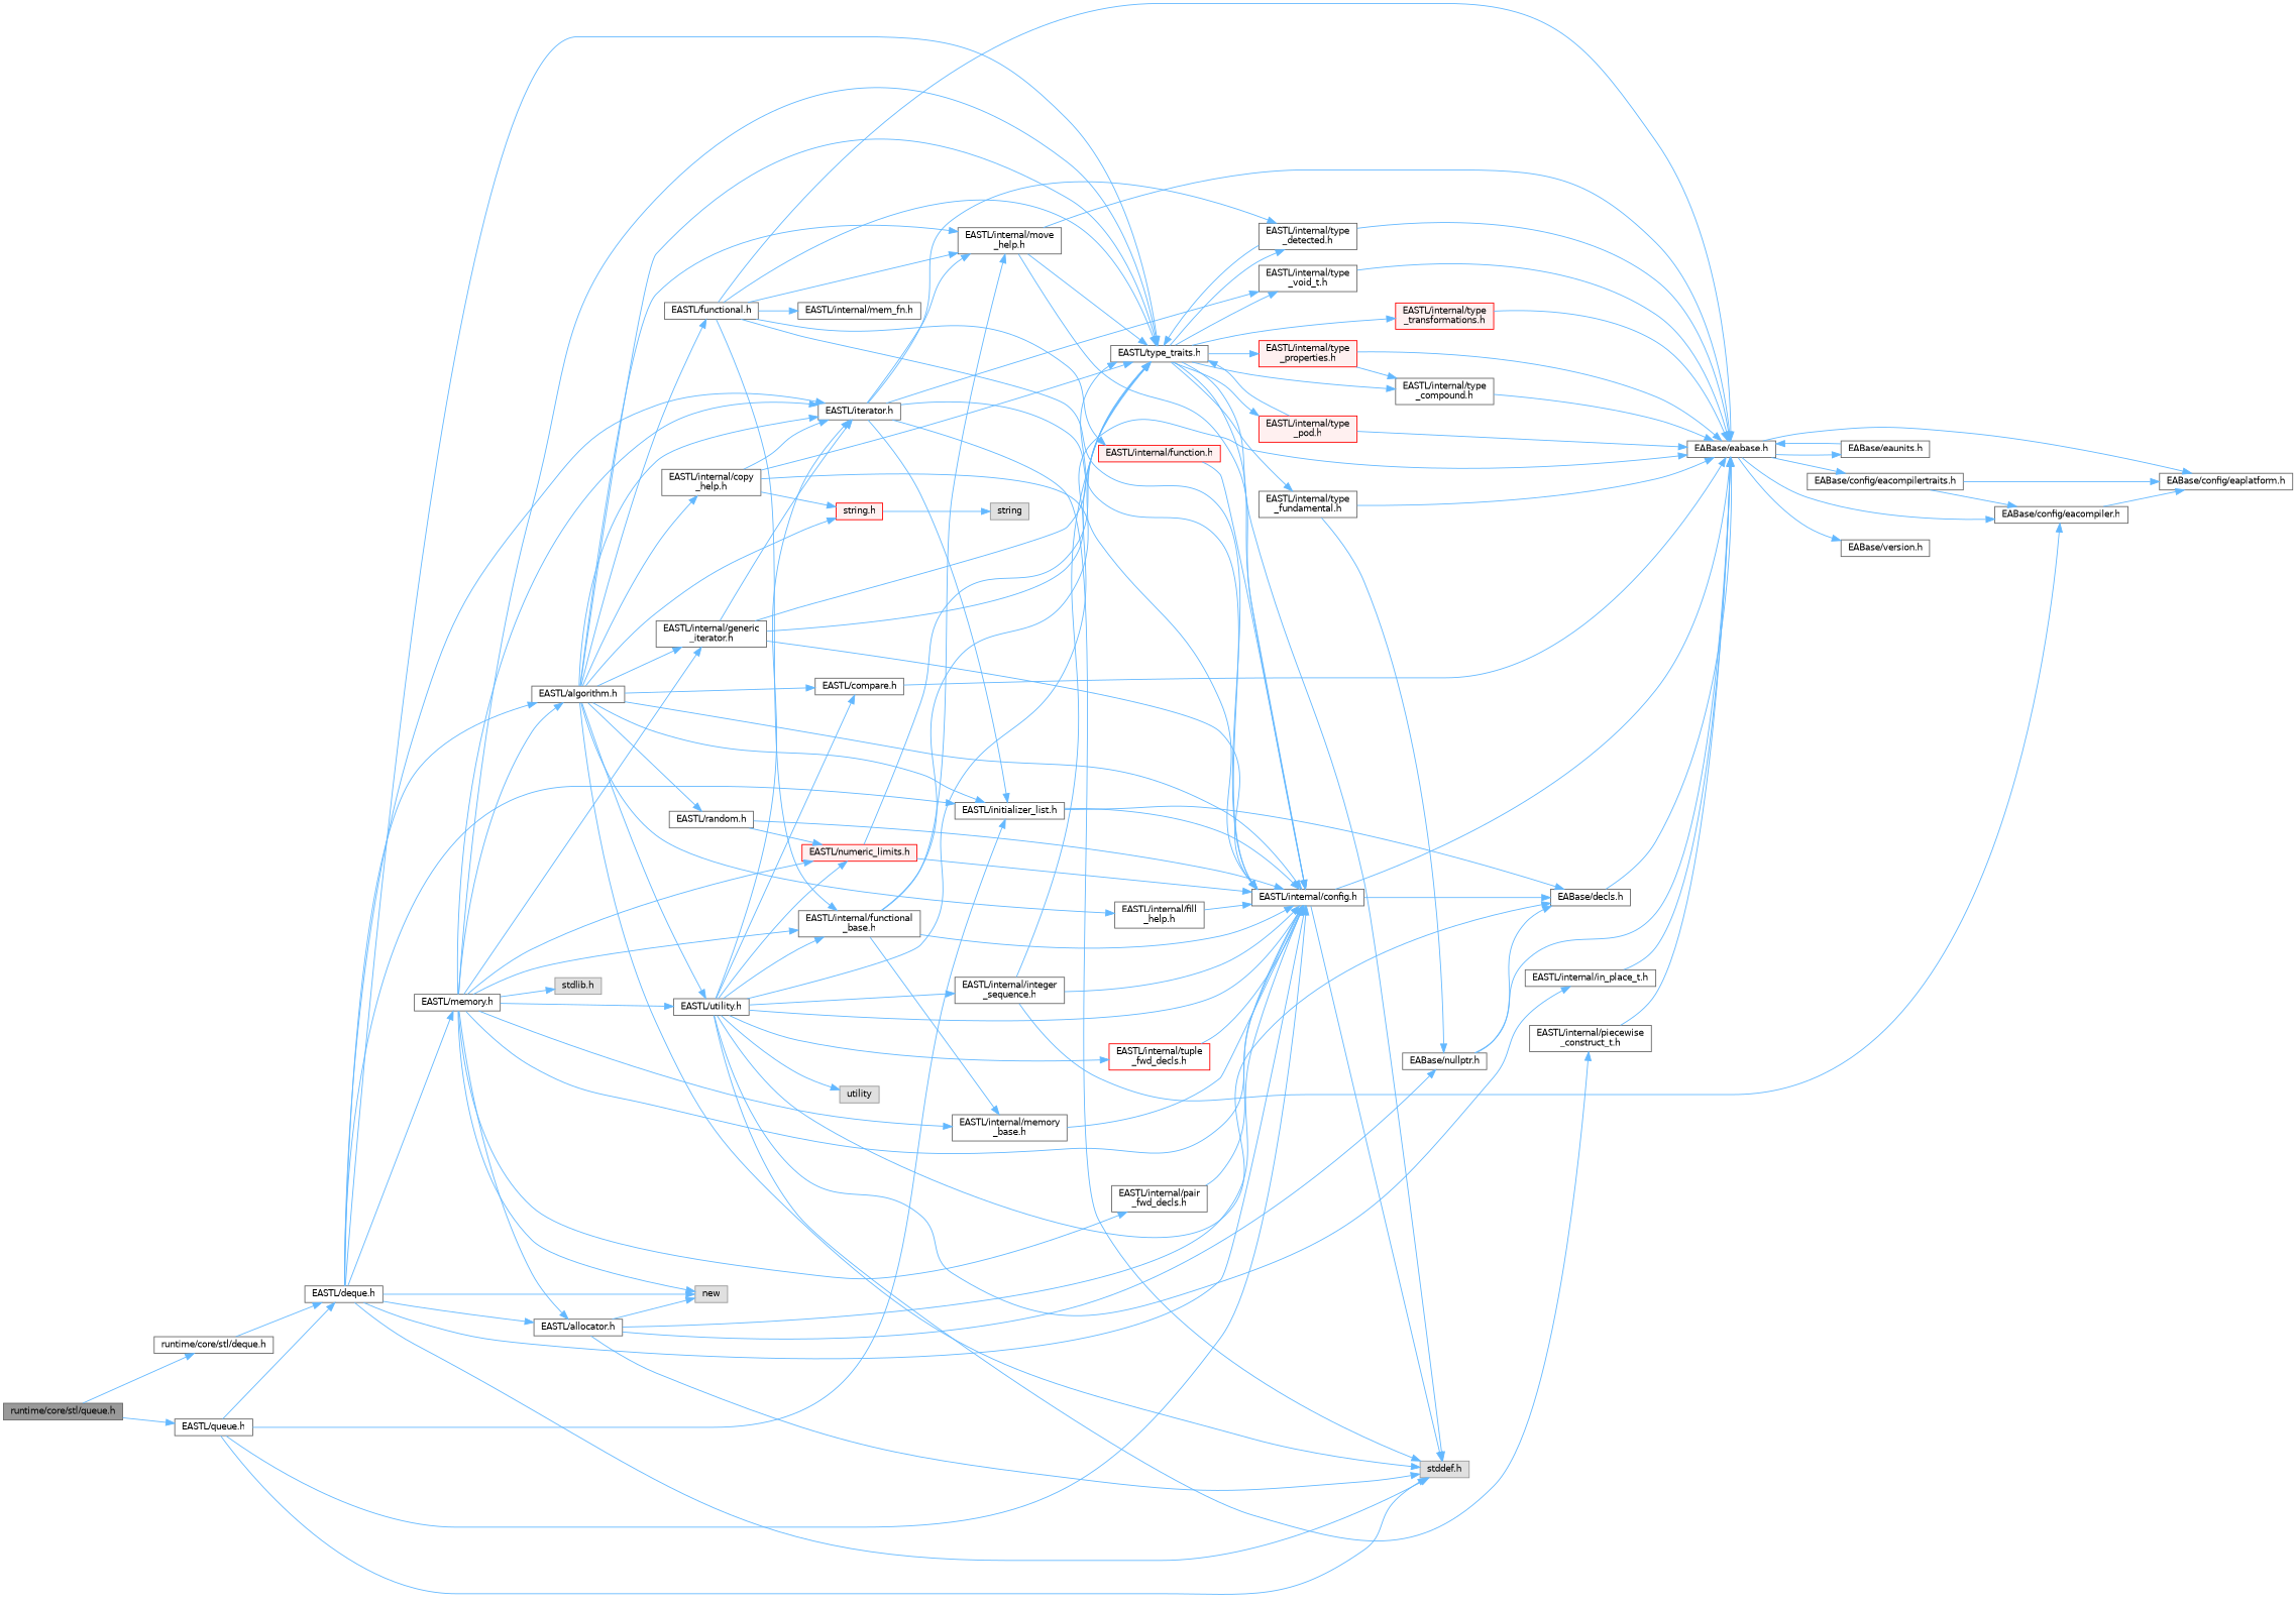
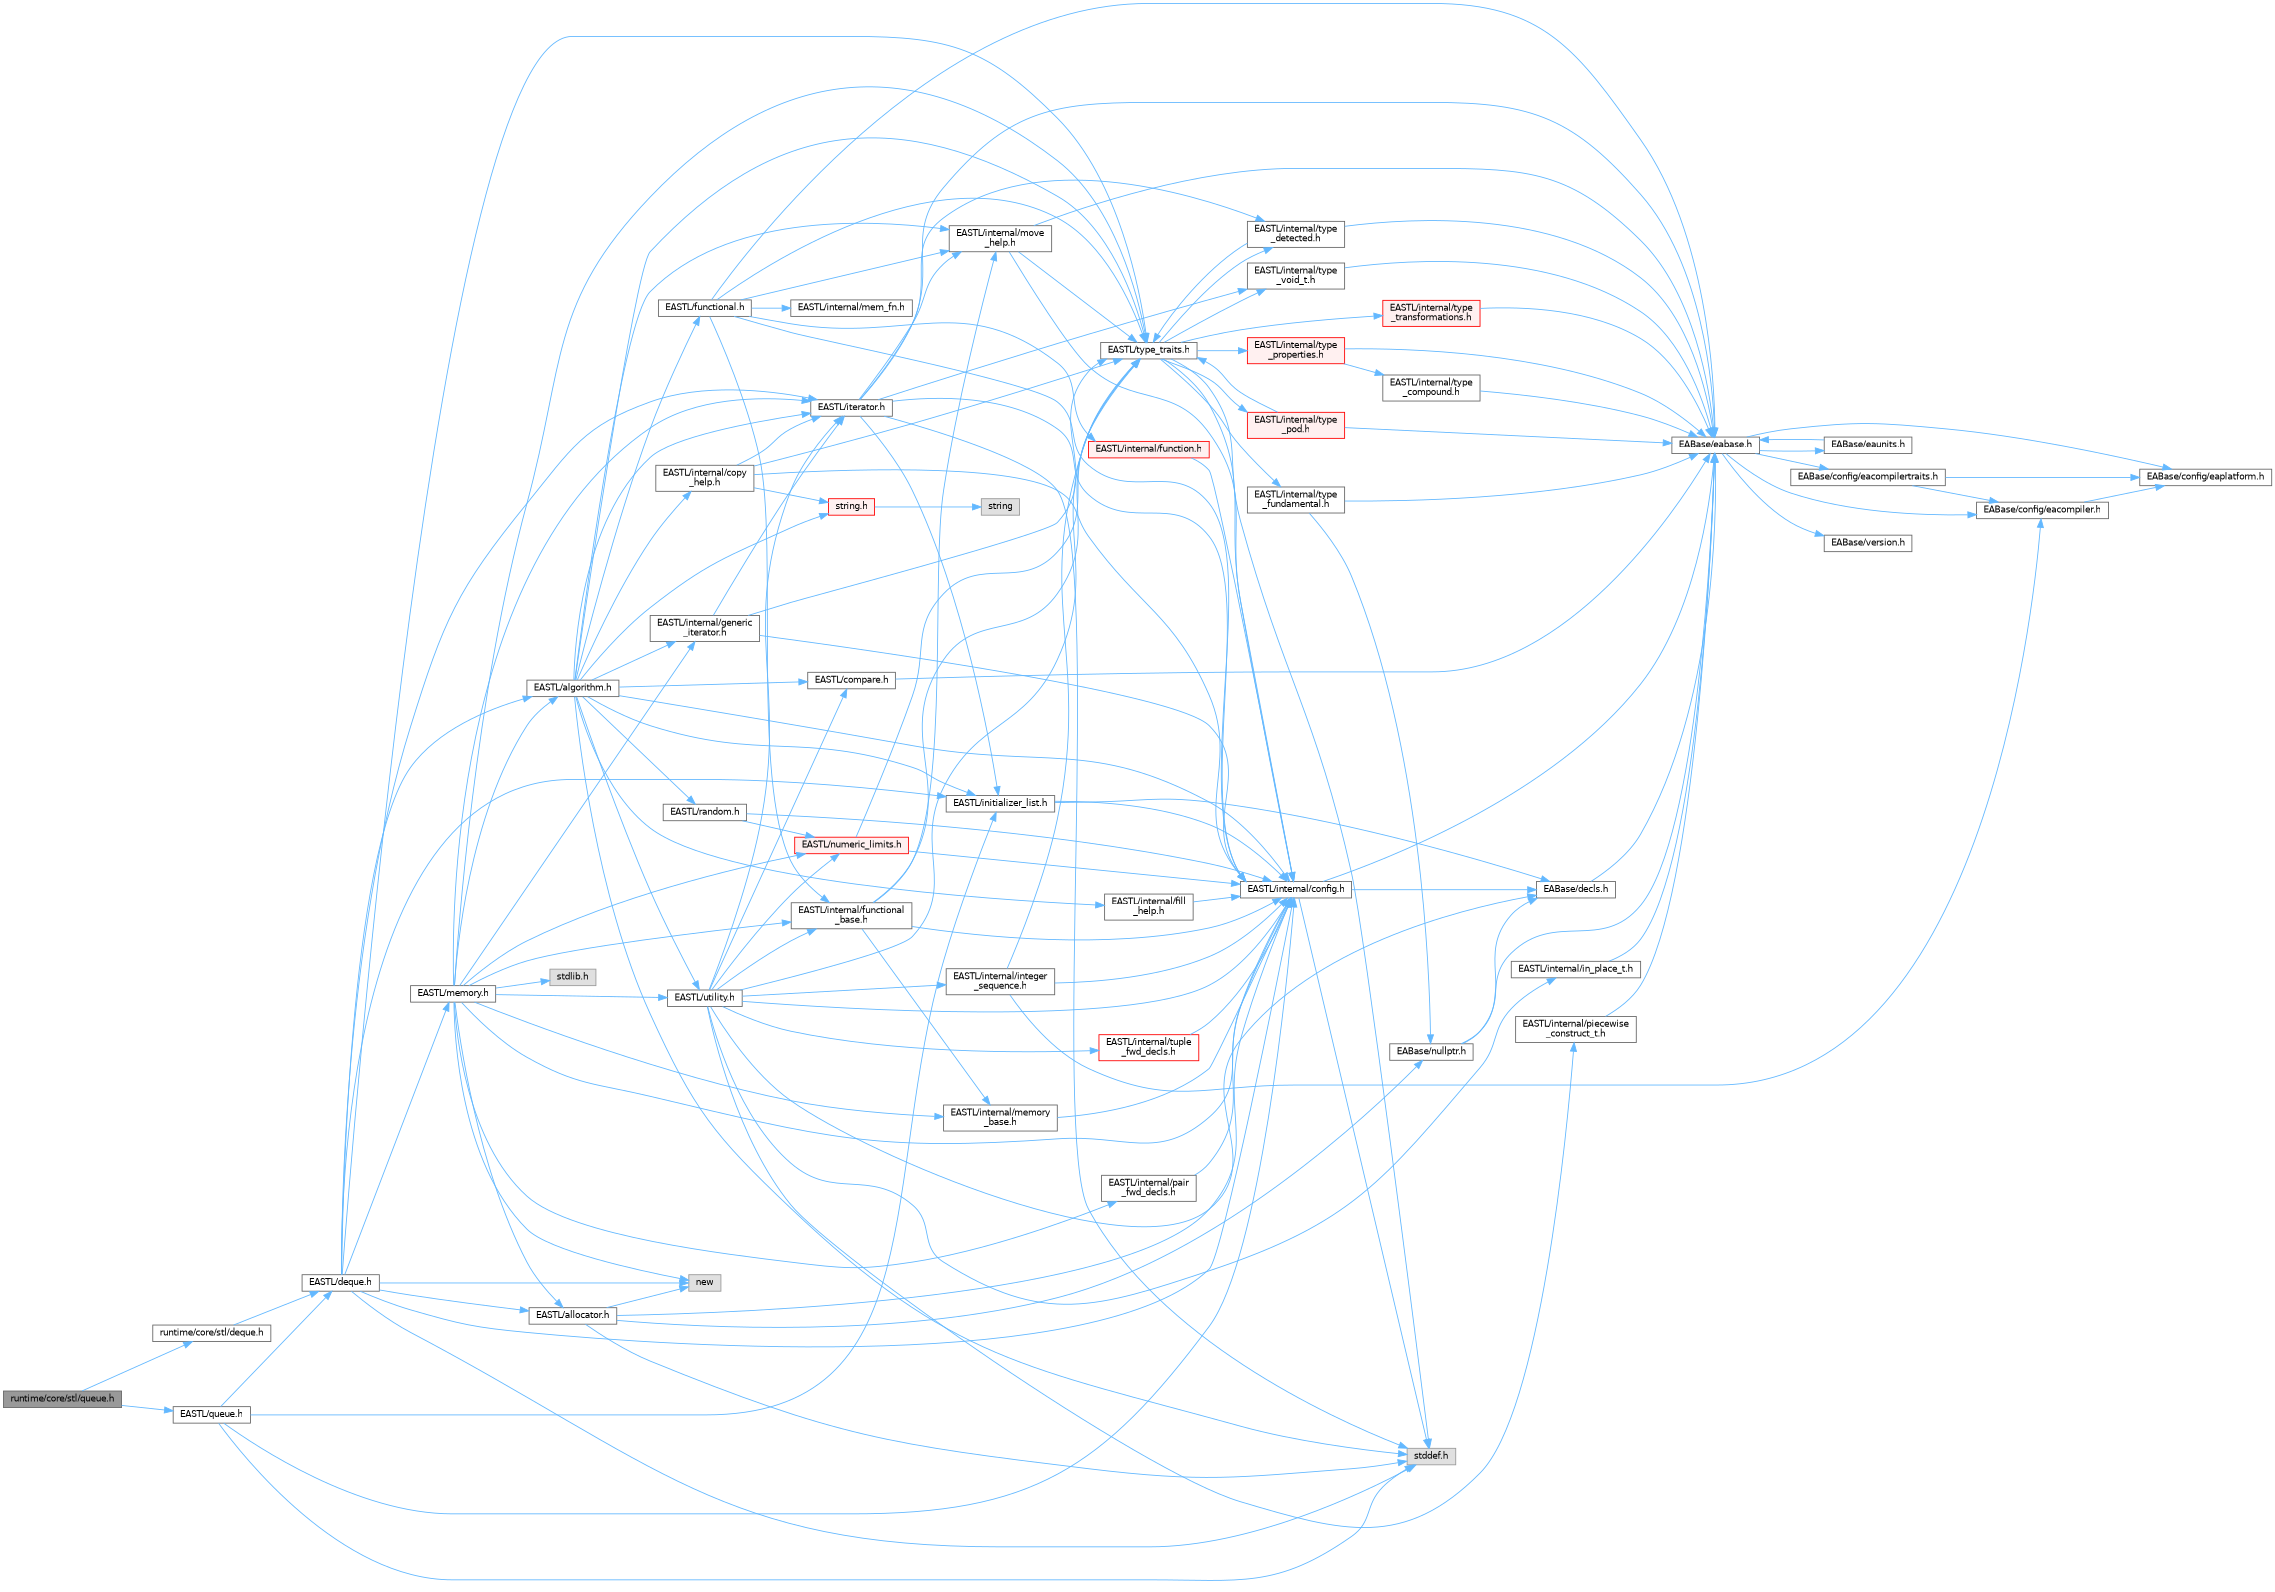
  digraph {
    rankdir=LR
    node [color=grey40 fillcolor=white fontname=Helvetica fontsize=10 shape=box style=filled]
    edge [color=steelblue1 fontname=Helvetica fontsize=10 labelfontname=Helvetica labelfontsize=10 style=solid]
    n1 [color=gray40 fillcolor=grey60 fontcolor=black height=0.2 label="runtime/core/stl/queue.h" width=0.4]
    n2 [height=0.2 label="EASTL/queue.h" width=0.4]
    n3 [height=0.2 label="runtime/core/stl/deque.h" width=0.4]
    n4 [height=0.2 label="EASTL/internal/config.h" width=0.4]
    n5 [color=grey60 fillcolor="#E0E0E0" height=0.2 label="stddef.h" width=0.4]
    n6 [height=0.2 label="EASTL/deque.h" width=0.4]
    n7 [height=0.2 label="EASTL/initializer_list.h" width=0.4]
    n8 [height=0.2 label="EABase/eabase.h" width=0.4]
    n9 [height=0.2 label="EABase/decls.h" width=0.4]
    n10 [height=0.2 label="EASTL/allocator.h" width=0.4]
    n11 [color=grey60 fillcolor="#E0E0E0" height=0.2 label=new width=0.4]
    n12 [height=0.2 label="EASTL/algorithm.h" width=0.4]
    n13 [height=0.2 label="EASTL/type_traits.h" width=0.4]
    n14 [height=0.2 label="EASTL/iterator.h" width=0.4]
    n15 [height=0.2 label="EASTL/memory.h" width=0.4]
    n16 [height=0.2 label="EABase/config/eacompiler.h" width=0.4]
    n17 [height=0.2 label="EABase/config/eaplatform.h" width=0.4]
    n18 [height=0.2 label="EABase/config/eacompilertraits.h" width=0.4]
    n19 [height=0.2 label="EABase/version.h" width=0.4]
    n20 [height=0.2 label="EABase/eaunits.h" width=0.4]
    n21 [height=0.2 label="EABase/nullptr.h" width=0.4]
    n22 [height=0.2 label="EASTL/internal/move\l_help.h" width=0.4]
    n23 [height=0.2 label="EASTL/internal/copy\l_help.h" width=0.4]
    n24 [color=red fillcolor="#FFF0F0" height=0.2 label="string.h" width=0.4]
    n25 [height=0.2 label="EASTL/internal/fill\l_help.h" width=0.4]
    n26 [height=0.2 label="EASTL/functional.h" width=0.4]
    n27 [height=0.2 label="EASTL/utility.h" width=0.4]
    n28 [height=0.2 label="EASTL/compare.h" width=0.4]
    n29 [height=0.2 label="EASTL/internal/generic\l_iterator.h" width=0.4]
    n30 [height=0.2 label="EASTL/random.h" width=0.4]
    n31 [height=0.2 label="EASTL/internal/type\l_fundamental.h" width=0.4]
    n32 [color=red fillcolor="#FFF0F0" height=0.2 label="EASTL/internal/type\l_transformations.h" width=0.4]
    n33 [height=0.2 label="EASTL/internal/type\l_void_t.h" width=0.4]
    n34 [color=red fillcolor="#FFF0F0" height=0.2 label="EASTL/internal/type\l_properties.h" width=0.4]
    n35 [height=0.2 label="EASTL/internal/type\l_compound.h" width=0.4]
    n36 [color=red fillcolor="#FFF0F0" height=0.2 label="EASTL/internal/type\l_pod.h" width=0.4]
    n37 [height=0.2 label="EASTL/internal/type\l_detected.h" width=0.4]
    n38 [height=0.2 label="EASTL/internal/functional\l_base.h" width=0.4]
    n39 [height=0.2 label="EASTL/internal/memory\l_base.h" width=0.4]
    n40 [color=red fillcolor="#FFF0F0" height=0.2 label="EASTL/numeric_limits.h" width=0.4]
    n41 [height=0.2 label="EASTL/internal/pair\l_fwd_decls.h" width=0.4]
    n42 [color=grey60 fillcolor="#E0E0E0" height=0.2 label="stdlib.h" width=0.4]
    n43 [color=grey60 fillcolor="#E0E0E0" height=0.2 label=string width=0.4]
    n44 [height=0.2 label="EASTL/internal/mem_fn.h" width=0.4]
    n45 [color=red fillcolor="#FFF0F0" height=0.2 label="EASTL/internal/function.h" width=0.4]
    n46 [height=0.2 label="EASTL/internal/integer\l_sequence.h" width=0.4]
    n47 [color=red height=0.2 label="EASTL/internal/tuple\l_fwd_decls.h" width=0.4]
    n48 [height=0.2 label="EASTL/internal/in_place_t.h" width=0.4]
    n49 [height=0.2 label="EASTL/internal/piecewise\l_construct_t.h" width=0.4]
-   n50 [color=grey60 fillcolor="#E0E0E0" height=0.2 label=utility width=0.4]
    n1 -> n2
    n1 -> n3
    n2 -> n4
    n2 -> n5
    n2 -> n6
    n2 -> n7
    n3 -> n6
    n4 -> n5
    n4 -> n8
    n4 -> n9
    n6 -> n4
    n6 -> n5
    n6 -> n7
    n6 -> n10
    n6 -> n11
    n6 -> n12
    n6 -> n13
    n6 -> n14
    n6 -> n15
    n7 -> n4
    n7 -> n9
    n8 -> n16
    n8 -> n17
    n8 -> n18
    n8 -> n19
    n8 -> n20
    n9 -> n8
    n10 -> n4
    n10 -> n5
    n10 -> n11
    n10 -> n21
    n12 -> n4
    n12 -> n5
    n12 -> n7
    n12 -> n13
    n12 -> n14
    n12 -> n22
    n12 -> n23
    n12 -> n24
    n12 -> n25
    n12 -> n26
    n12 -> n27
    n12 -> n28
    n12 -> n29
    n12 -> n30
    n13 -> n4
    n13 -> n5
    n13 -> n31
    n13 -> n32
    n13 -> n33
    n13 -> n34
-   n13 -> n35
    n13 -> n36
    n13 -> n37
    n14 -> n4
    n14 -> n5
    n14 -> n7
    n14 -> n22
    n14 -> n33
    n14 -> n37
    n15 -> n4
    n15 -> n10
    n15 -> n11
    n15 -> n12
    n15 -> n13
    n15 -> n14
    n15 -> n27
    n15 -> n29
    n15 -> n38
    n15 -> n39
    n15 -> n40
    n15 -> n41
    n15 -> n42
    n16 -> n17
    n18 -> n16
    n18 -> n17
    n20 -> n8
    n21 -> n8
    n21 -> n9
    n22 -> n4
    n22 -> n8
    n22 -> n13
    n23 -> n4
    n23 -> n13
    n23 -> n14
    n23 -> n24
    n24 -> n43
    n25 -> n4
    n26 -> n4
    n26 -> n8
    n26 -> n13
    n26 -> n22
    n26 -> n38
    n26 -> n44
    n26 -> n45
    n27 -> n4
    n27 -> n9
    n27 -> n13
    n27 -> n14
    n27 -> n28
    n27 -> n38
    n27 -> n40
    n27 -> n46
    n27 -> n47
    n27 -> n48
    n27 -> n49
-   n27 -> n50
    n28 -> n8
    n29 -> n4
-   n29 -> n8
+   n14 -> n8
    n29 -> n13
    n29 -> n14
    n30 -> n4
    n30 -> n40
    n31 -> n8
    n31 -> n21
    n32 -> n8
    n33 -> n8
    n34 -> n8
    n34 -> n35
    n35 -> n8
    n36 -> n8
    n36 -> n13
    n37 -> n8
    n37 -> n13
    n38 -> n4
    n38 -> n13
    n38 -> n22
    n38 -> n39
    n39 -> n4
    n40 -> n4
    n40 -> n13
    n41 -> n4
    n45 -> n4
    n46 -> n4
    n46 -> n13
    n46 -> n16
    n47 -> n4
    n48 -> n8
    n49 -> n8
  }
